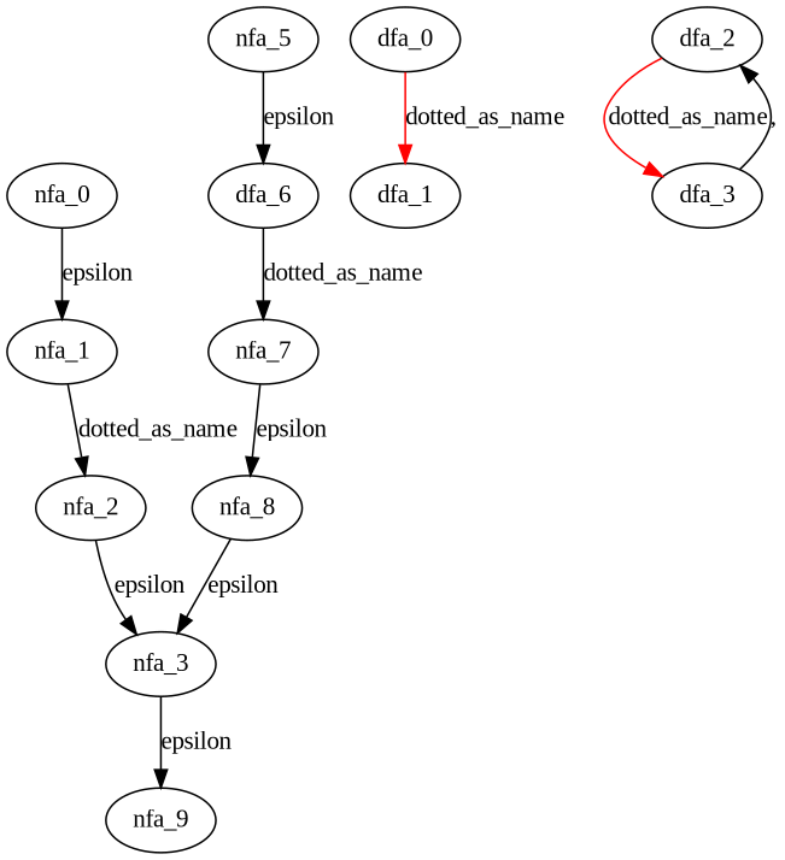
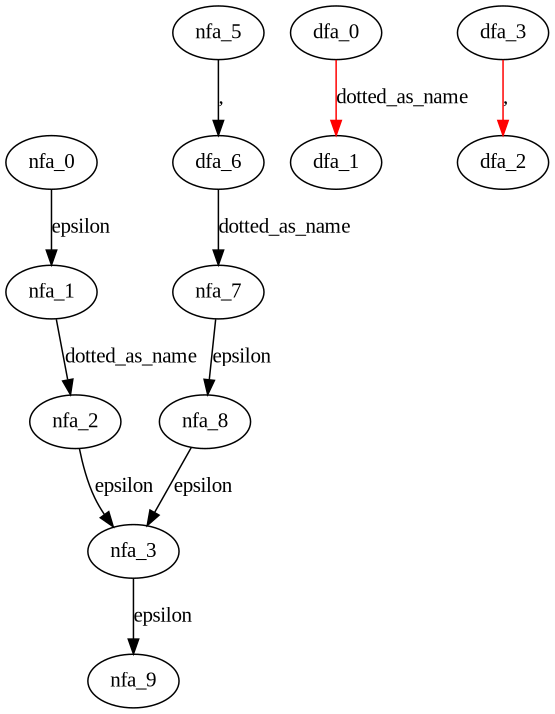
  digraph {
    fontname="Liberation Serif"
    node [fontname="Liberation Serif"]
    edge [fontname="Liberation Serif"]
    nfa_0
    nfa_1
    nfa_2
    nfa_3
    nfa_9
    nfa_5
    n7 [label=dfa_6]
    nfa_7
    nfa_8
    dfa_0
    dfa_1
    dfa_2
    dfa_3
    subgraph sub_1 {
      nfa_0
      nfa_1
      nfa_2
      nfa_3
      nfa_9
      nfa_5
      n7
      nfa_7
      nfa_8
    }
    subgraph sub_2 {
      dfa_0
      dfa_1
      dfa_2
      dfa_3
    }
    nfa_0 -> nfa_1 [label=epsilon]
    nfa_1 -> nfa_2 [label=dotted_as_name]
    nfa_2 -> nfa_3 [label=epsilon]
    nfa_3 -> nfa_9 [label=epsilon]
-   nfa_5 -> n7 [label=epsilon]
+   nfa_5 -> n7 [label=","]
    n7 -> nfa_7 [label=dotted_as_name]
    nfa_7 -> nfa_8 [label=epsilon]
    nfa_8 -> nfa_3 [label=epsilon]
    dfa_0 -> dfa_1 [color=red label=dotted_as_name]
-   dfa_2 -> dfa_3 [color=red label=dotted_as_name]
-   dfa_3 -> dfa_2 [label=","]
+   dfa_3 -> dfa_2 [label="," color=red]
  }
